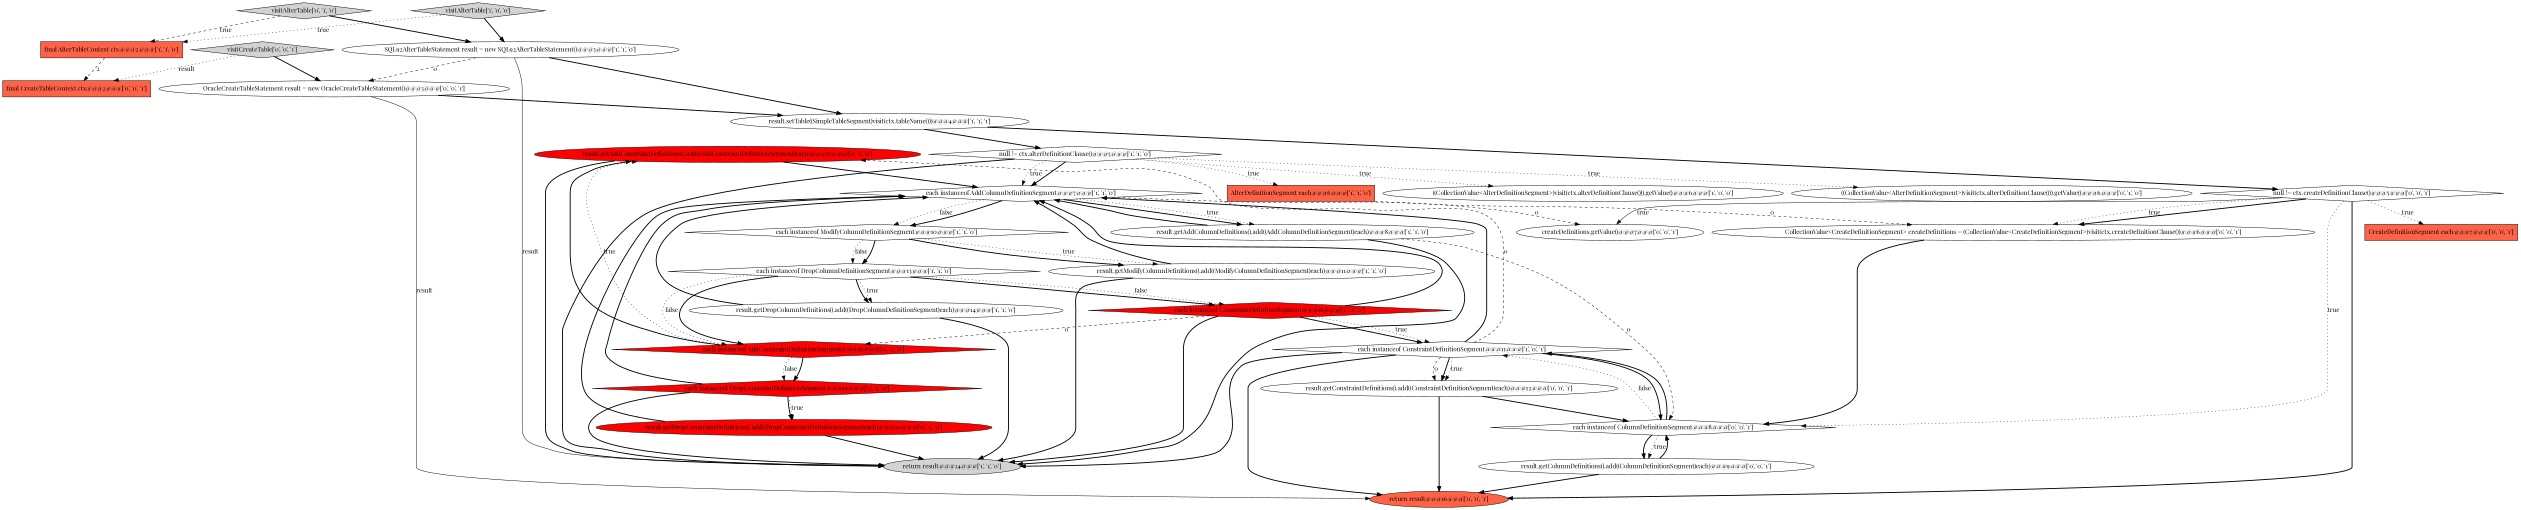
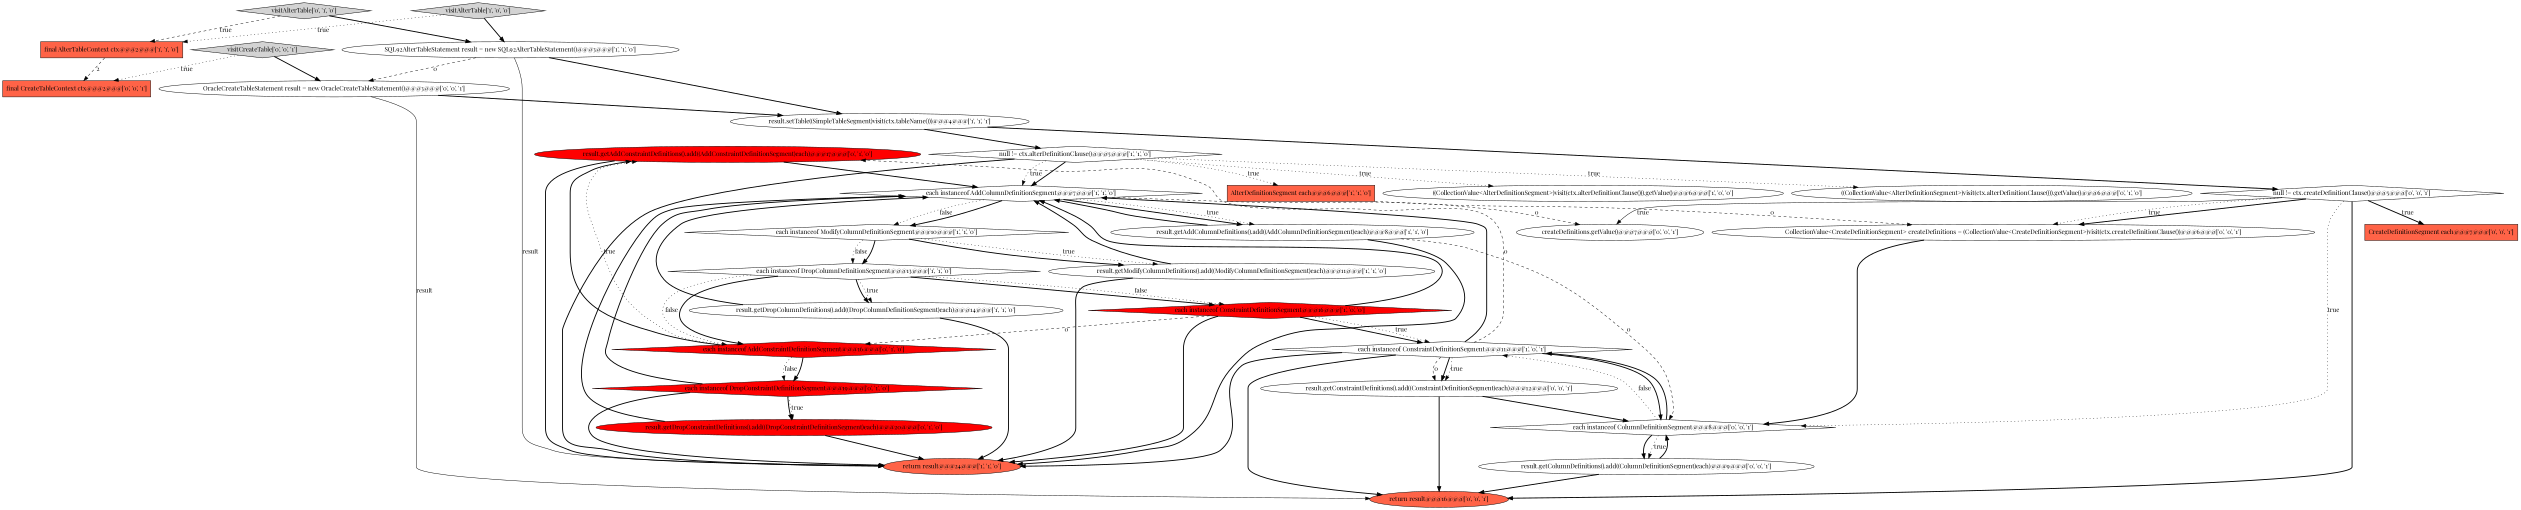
  digraph {
    fontname="Playfair Display"
    node [fillcolor=white fontname="Playfair Display" shape=ellipse style=filled]
    edge [fontname="Playfair Display" style=bold]
    n1 [fillcolor=red label="result.getAddConstraintDefinitions().add((AddConstraintDefinitionSegment)each)@@@17@@@['0', '1', '0']"]
    n2 [label="each instanceof AddColumnDefinitionSegment@@@7@@@['1', '1', '0']" shape=diamond]
-   n3 [fillcolor=lightgray label="return result@@@24@@@['1', '1', '0']"]
+   n3 [fillcolor=tomato label="return result@@@24@@@['1', '1', '0']"]
    n4 [label="each instanceof ModifyColumnDefinitionSegment@@@10@@@['1', '1', '0']" shape=diamond]
    n5 [label="createDefinitions.getValue()@@@7@@@['0', '0', '1']"]
    n6 [label="result.getAddColumnDefinitions().add((AddColumnDefinitionSegment)each)@@@8@@@['1', '1', '0']"]
    n7 [fillcolor=red label="result.getDropConstraintDefinitions().add((DropConstraintDefinitionSegment)each)@@@20@@@['0', '1', '0']"]
    n8 [fillcolor=tomato label="AlterDefinitionSegment each@@@6@@@['1', '1', '0']" shape=box]
    n9 [label="CollectionValue<CreateDefinitionSegment> createDefinitions = (CollectionValue<CreateDefinitionSegment>)visit(ctx.createDefinitionClause())@@@6@@@['0', '0', '1']"]
    n10 [label="each instanceof ColumnDefinitionSegment@@@8@@@['0', '0', '1']" shape=diamond]
    n11 [fillcolor=tomato label="return result@@@16@@@['0', '0', '1']"]
    n12 [label="result.getDropColumnDefinitions().add((DropColumnDefinitionSegment)each)@@@14@@@['1', '1', '0']"]
    n13 [label="result.setTable((SimpleTableSegment)visit(ctx.tableName()))@@@4@@@['1', '1', '1']"]
    n14 [label="null != ctx.alterDefinitionClause()@@@5@@@['1', '1', '0']" shape=diamond]
    n15 [label="null != ctx.createDefinitionClause()@@@5@@@['0', '0', '1']" shape=diamond]
    n16 [label="((CollectionValue<AlterDefinitionSegment>)visit(ctx.alterDefinitionClause())).getValue()@@@6@@@['1', '0', '0']"]
    n17 [label="((CollectionValue<AlterDefinitionSegment>)visit(ctx.alterDefinitionClause())).getValue()@@@6@@@['0', '1', '0']"]
    n18 [fillcolor=tomato label="CreateDefinitionSegment each@@@7@@@['0', '0', '1']" shape=box]
    n19 [label="result.getModifyColumnDefinitions().add((ModifyColumnDefinitionSegment)each)@@@11@@@['1', '1', '0']"]
    n20 [label="each instanceof DropColumnDefinitionSegment@@@13@@@['1', '1', '0']" shape=diamond]
    n21 [fillcolor=red label="each instanceof AddConstraintDefinitionSegment@@@16@@@['0', '1', '0']" shape=diamond]
    n22 [fillcolor=red label="each instanceof ConstraintDefinitionSegment@@@16@@@['1', '0', '0']" shape=diamond]
    n23 [label="result.getColumnDefinitions().add((ColumnDefinitionSegment)each)@@@9@@@['0', '0', '1']"]
    n24 [label="each instanceof ConstraintDefinitionSegment@@@11@@@['1', '0', '1']" shape=diamond]
    n25 [fillcolor=lightgray label="visitAlterTable['0', '1', '0']" shape=diamond]
    n26 [fillcolor=tomato label="final AlterTableContext ctx@@@2@@@['1', '1', '0']" shape=box]
    n27 [label="SQL92AlterTableStatement result = new SQL92AlterTableStatement()@@@3@@@['1', '1', '0']"]
    n28 [fillcolor=tomato label="final CreateTableContext ctx@@@2@@@['0', '0', '1']" shape=box]
    n29 [label="OracleCreateTableStatement result = new OracleCreateTableStatement()@@@3@@@['0', '0', '1']"]
    n30 [label="result.getConstraintDefinitions().add((ConstraintDefinitionSegment)each)@@@12@@@['0', '0', '1']"]
    n31 [fillcolor=red label="each instanceof DropConstraintDefinitionSegment@@@19@@@['0', '1', '0']" shape=diamond]
    n32 [fillcolor=lightgray label="visitAlterTable['1', '0', '0']" shape=diamond]
    n33 [fillcolor=lightgray label="visitCreateTable['0', '0', '1']" shape=diamond]
    n1 -> n2
    n1 -> n3
    n2 -> n4 [label=false style=dotted]
    n2 -> n4
    n2 -> n5 [label=0 style=dashed]
    n2 -> n6
    n2 -> n6 [label=true style=dotted]
    n4 -> n19
    n4 -> n19 [label=true style=dotted]
    n4 -> n20
    n4 -> n20 [label=false style=dotted]
    n6 -> n2
    n6 -> n3
    n6 -> n10 [label=0 style=dashed]
    n7 -> n2
    n7 -> n3
    n8 -> n9 [label=0 style=dashed]
    n9 -> n10
    n10 -> n23
    n10 -> n23 [label=true style=dotted]
    n10 -> n24 [label=false style=dotted]
    n10 -> n24
    n12 -> n2
    n12 -> n3
    n13 -> n14
    n13 -> n15
    n14 -> n2
    n14 -> n2 [label=true style=dotted]
    n14 -> n3
    n14 -> n8 [label=true style=dotted]
    n14 -> n16 [label=true style=dotted]
    n14 -> n17 [label=true style=dotted]
    n15 -> n5 [label=true style=solid]
    n15 -> n9
    n15 -> n9 [label=true style=dotted]
    n15 -> n10 [label=true style=dotted]
    n15 -> n11
-   n15 -> n18 [label=true style=dotted]
+   n15 -> n18 [label=true]
    n19 -> n2
    n19 -> n3
    n20 -> n12 [label=true style=dotted]
    n20 -> n12
    n20 -> n21
    n20 -> n21 [label=false style=dotted]
    n20 -> n22
    n20 -> n22 [label=false style=dotted]
    n21 -> n1 [label=true style=dotted]
    n21 -> n1
    n21 -> n31
    n21 -> n31 [label=false style=dotted]
    n22 -> n2
    n22 -> n3
    n22 -> n21 [label=0 style=dashed]
    n22 -> n24
    n22 -> n24 [label=true style=dotted]
    n23 -> n10
    n23 -> n11
    n24 -> n1 [label=0 style=dashed]
    n24 -> n2
    n24 -> n3
    n24 -> n10
    n24 -> n11
    n24 -> n30 [label=0 style=dashed]
    n24 -> n30
    n24 -> n30 [label=true style=dotted]
    n25 -> n26 [label=true style=dashed]
    n25 -> n27
    n26 -> n28 [label=2 style=dashed]
    n27 -> n3 [label=result style=solid]
    n27 -> n13
    n27 -> n29 [label=0 style=dashed]
    n29 -> n11 [label=result style=solid]
    n29 -> n13
    n30 -> n10
    n30 -> n11
    n31 -> n2
    n31 -> n3
    n31 -> n7 [label=true style=dotted]
    n31 -> n7
    n32 -> n26 [label=true style=dotted]
    n32 -> n27
-   n33 -> n28 [label=result style=dotted]
+   n33 -> n28 [label=true style=dotted]
    n33 -> n29
  }
